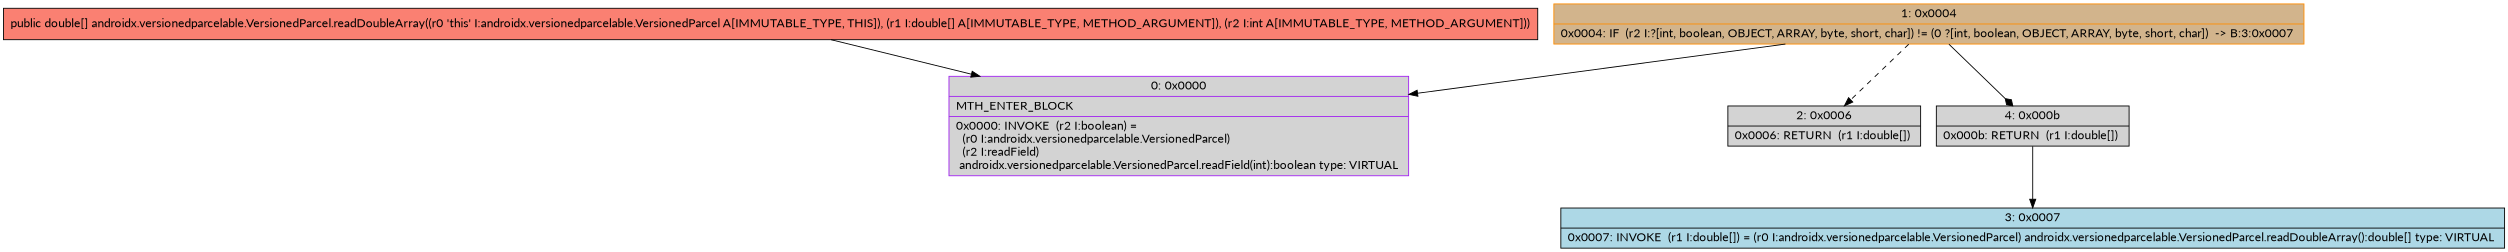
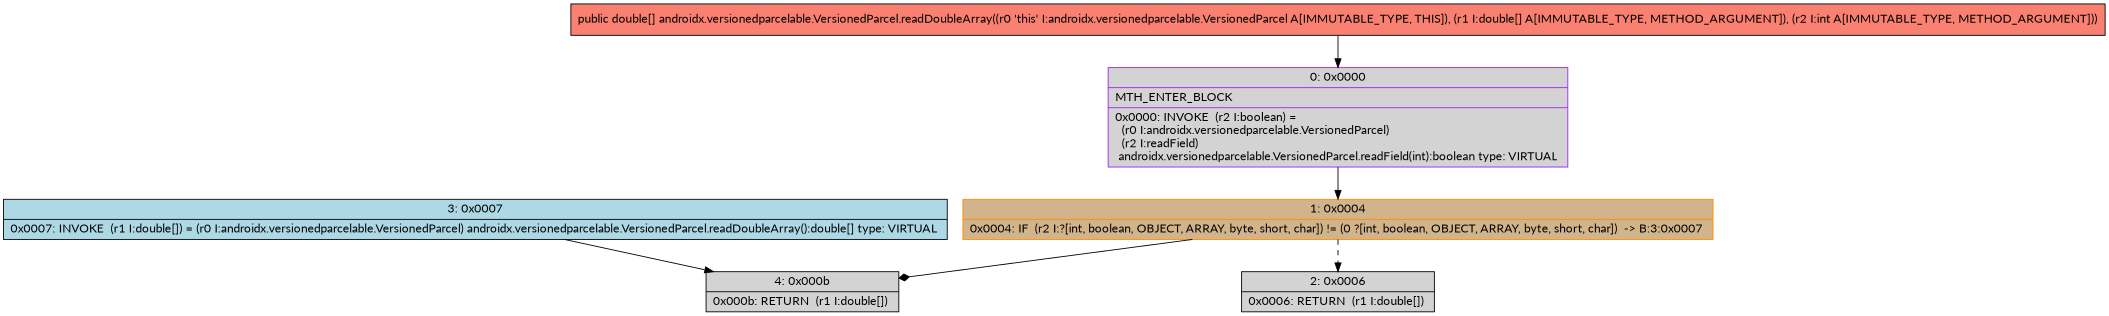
  digraph {
    fontname=Lato
    node [color=black fillcolor=lightgrey fontname=Lato shape=record style=filled]
    edge [arrowhead=normal fontname=Lato]
    n1 [color=purple label="{0\:\ 0x0000|MTH_ENTER_BLOCK\l|0x0000: INVOKE  (r2 I:boolean) = \l  (r0 I:androidx.versionedparcelable.VersionedParcel)\l  (r2 I:readField)\l androidx.versionedparcelable.VersionedParcel.readField(int):boolean type: VIRTUAL \l}"]
    n2 [color=darkorange fillcolor=tan label="{1\:\ 0x0004|0x0004: IF  (r2 I:?[int, boolean, OBJECT, ARRAY, byte, short, char]) != (0 ?[int, boolean, OBJECT, ARRAY, byte, short, char])  \-\> B:3:0x0007 \l}"]
    n3 [label="{2\:\ 0x0006|0x0006: RETURN  (r1 I:double[]) \l}"]
    n4 [label="{4\:\ 0x000b|0x000b: RETURN  (r1 I:double[]) \l}"]
    n5 [fillcolor=lightblue label="{3\:\ 0x0007|0x0007: INVOKE  (r1 I:double[]) = (r0 I:androidx.versionedparcelable.VersionedParcel) androidx.versionedparcelable.VersionedParcel.readDoubleArray():double[] type: VIRTUAL \l}"]
    n6 [fillcolor=salmon label="{public double[] androidx.versionedparcelable.VersionedParcel.readDoubleArray((r0 'this' I:androidx.versionedparcelable.VersionedParcel A[IMMUTABLE_TYPE, THIS]), (r1 I:double[] A[IMMUTABLE_TYPE, METHOD_ARGUMENT]), (r2 I:int A[IMMUTABLE_TYPE, METHOD_ARGUMENT])) }"]
-   n2 -> n1
+   n1 -> n2
    n2 -> n3 [style=dashed]
    n2 -> n4 [arrowhead=diamond]
-   n4 -> n5
+   n5 -> n4
    n6 -> n1
  }
